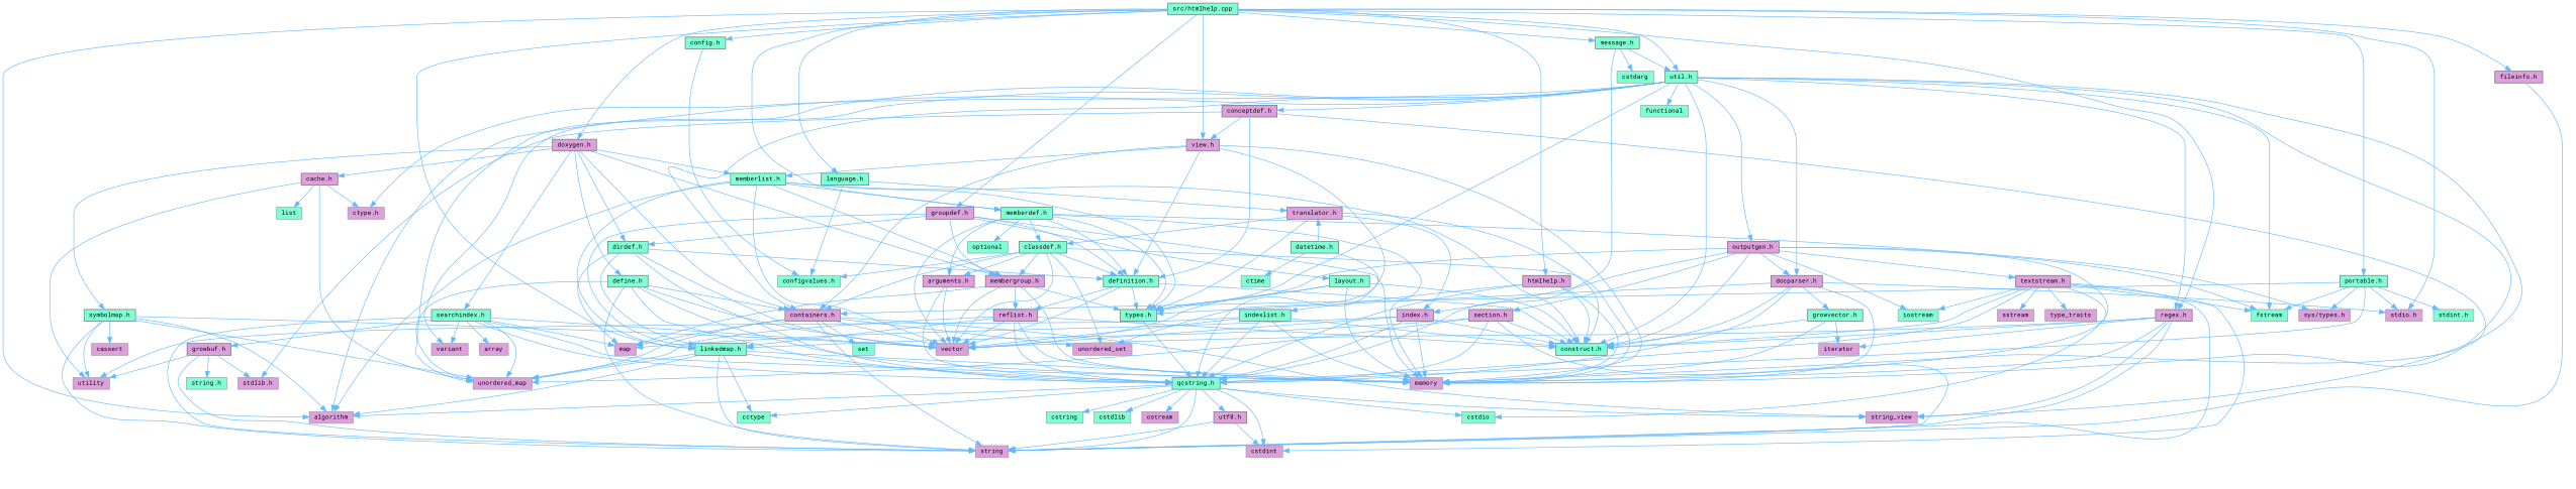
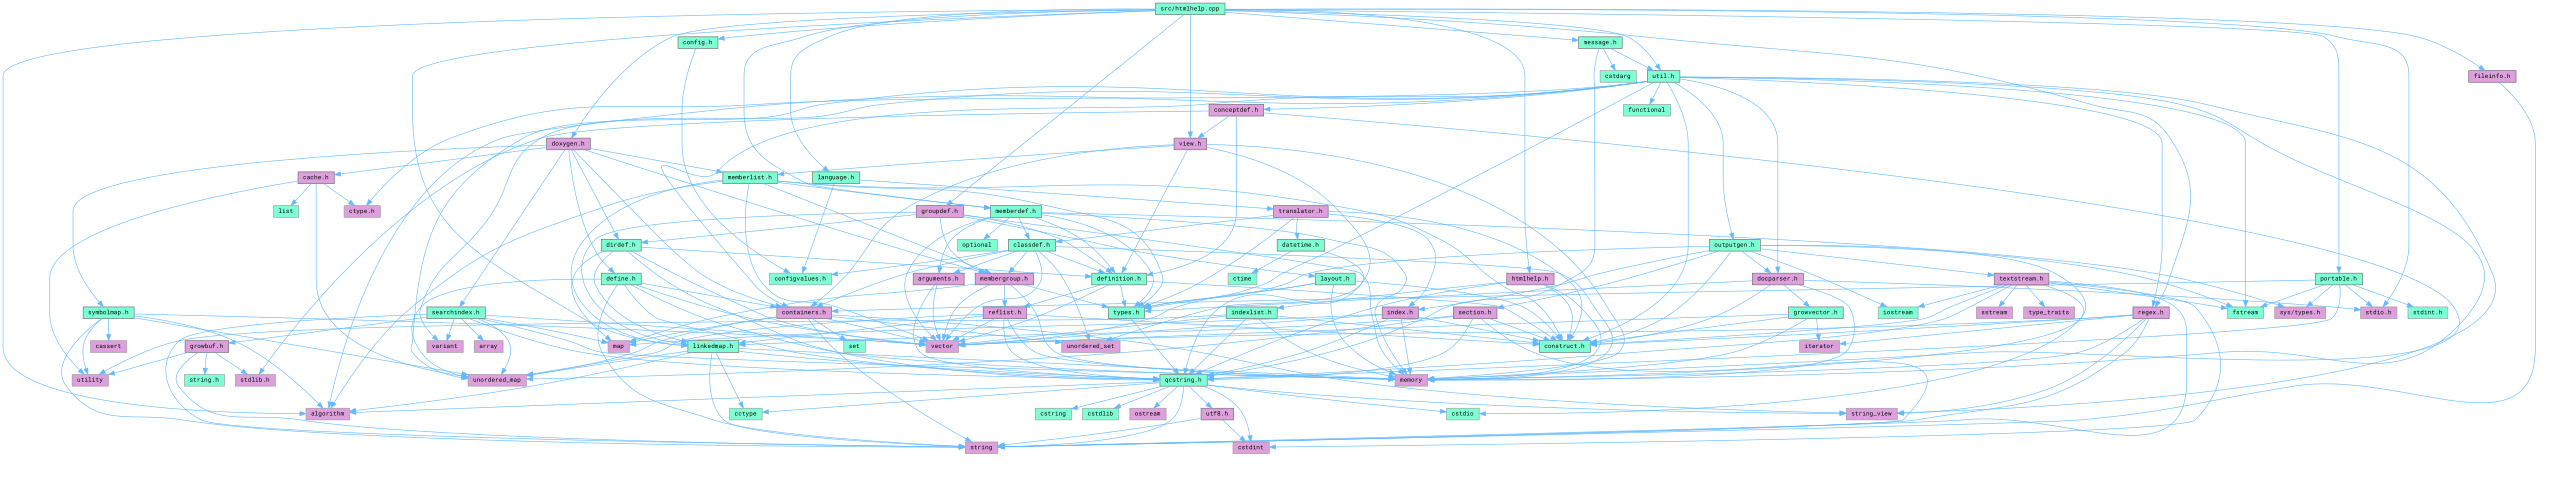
  digraph {
    fontname="Roboto Mono"
    node [color=grey40 fillcolor=plum fontname="Roboto Mono" fontsize=10 shape=box style=filled]
    edge [color=steelblue1 fontname="Roboto Mono" fontsize=10 labelfontname=Helvetica labelfontsize=10 style=solid]
    n1 [color=gray40 fillcolor=aquamarine fontcolor=black height=0.2 label="src/htmlhelp.cpp" width=0.4]
    n2 [color=grey60 height=0.2 label=algorithm width=0.4]
    n3 [color=grey60 height=0.2 label="stdio.h" width=0.4]
    n4 [height=0.2 label="htmlhelp.h" width=0.4]
    n5 [fillcolor=aquamarine height=0.2 label="config.h" width=0.4]
    n6 [fillcolor=aquamarine height=0.2 label="message.h" width=0.4]
    n7 [fillcolor=aquamarine height=0.2 label="util.h" width=0.4]
    n8 [fillcolor=aquamarine height=0.2 label="linkedmap.h" width=0.4]
    n9 [height=0.2 label="regex.h" width=0.4]
    n10 [height=0.2 label="view.h" width=0.4]
    n11 [fillcolor=aquamarine height=0.2 label="memberdef.h" width=0.4]
    n12 [height=0.2 label="doxygen.h" width=0.4]
    n13 [fillcolor=aquamarine height=0.2 label="language.h" width=0.4]
    n14 [fillcolor=aquamarine height=0.2 label="portable.h" width=0.4]
    n15 [height=0.2 label="groupdef.h" width=0.4]
    n16 [height=0.2 label="fileinfo.h" width=0.4]
    n17 [color=grey60 height=0.2 label="stdlib.h" width=0.4]
    n18 [color=grey60 height=0.2 label=memory width=0.4]
    n19 [fillcolor=aquamarine height=0.2 label="qcstring.h" width=0.4]
    n20 [fillcolor=aquamarine height=0.2 label="construct.h" width=0.4]
    n21 [fillcolor=aquamarine height=0.2 label="indexlist.h" width=0.4]
    n22 [color=grey60 fillcolor=aquamarine height=0.2 label="configvalues.h" width=0.4]
    n23 [color=grey60 fillcolor=aquamarine height=0.2 label=cstdarg width=0.4]
    n24 [color=grey60 height=0.2 label=string_view width=0.4]
    n25 [color=grey60 height=0.2 label=unordered_map width=0.4]
    n26 [color=grey60 fillcolor=aquamarine height=0.2 label=functional width=0.4]
    n27 [color=grey60 fillcolor=aquamarine height=0.2 label=fstream width=0.4]
    n28 [color=grey60 height=0.2 label=variant width=0.4]
    n29 [color=grey60 height=0.2 label="ctype.h" width=0.4]
    n30 [fillcolor=aquamarine height=0.2 label="types.h" width=0.4]
    n31 [height=0.2 label="docparser.h" width=0.4]
    n32 [height=0.2 label="containers.h" width=0.4]
-   n33 [height=0.2 label="outputgen.h" width=0.4]
+   n33 [fillcolor=aquamarine height=0.2 label="outputgen.h" width=0.4]
    n34 [height=0.2 label="conceptdef.h" width=0.4]
    n35 [color=grey60 height=0.2 label=string width=0.4]
    n36 [color=grey60 fillcolor=aquamarine height=0.2 label=cctype width=0.4]
    n37 [color=grey60 height=0.2 label=vector width=0.4]
    n38 [color=grey60 height=0.2 label=iterator width=0.4]
    n39 [color=grey60 height=0.2 label=unordered_set width=0.4]
    n40 [fillcolor=aquamarine height=0.2 label="definition.h" width=0.4]
    n41 [fillcolor=aquamarine height=0.2 label="memberlist.h" width=0.4]
    n42 [color=grey60 fillcolor=aquamarine height=0.2 label=optional width=0.4]
    n43 [color=grey60 height=0.2 label="sys/types.h" width=0.4]
    n44 [height=0.2 label="arguments.h" width=0.4]
    n45 [fillcolor=aquamarine height=0.2 label="classdef.h" width=0.4]
    n46 [height=0.2 label="membergroup.h" width=0.4]
    n47 [fillcolor=aquamarine height=0.2 label="dirdef.h" width=0.4]
    n48 [fillcolor=aquamarine height=0.2 label="define.h" width=0.4]
    n49 [height=0.2 label="cache.h" width=0.4]
    n50 [fillcolor=aquamarine height=0.2 label="symbolmap.h" width=0.4]
    n51 [fillcolor=aquamarine height=0.2 label="searchindex.h" width=0.4]
    n52 [height=0.2 label="translator.h" width=0.4]
    n53 [color=grey60 fillcolor=aquamarine height=0.2 label="stdint.h" width=0.4]
    n54 [fillcolor=aquamarine height=0.2 label="layout.h" width=0.4]
    n55 [color=grey60 fillcolor=aquamarine height=0.2 label=cstring width=0.4]
    n56 [color=grey60 fillcolor=aquamarine height=0.2 label=cstdio width=0.4]
    n57 [color=grey60 fillcolor=aquamarine height=0.2 label=cstdlib width=0.4]
    n58 [color=grey60 height=0.2 label=cstdint width=0.4]
    n59 [color=grey60 height=0.2 label=ostream width=0.4]
    n60 [height=0.2 label="utf8.h" width=0.4]
    n61 [color=grey60 height=0.2 label=utility width=0.4]
    n62 [fillcolor=aquamarine height=0.2 label="growvector.h" width=0.4]
    n63 [color=grey60 fillcolor=aquamarine height=0.2 label=set width=0.4]
    n64 [color=grey60 height=0.2 label=map width=0.4]
    n65 [color=grey60 fillcolor=aquamarine height=0.2 label=iostream width=0.4]
    n66 [height=0.2 label="index.h" width=0.4]
    n67 [height=0.2 label="section.h" width=0.4]
    n68 [height=0.2 label="textstream.h" width=0.4]
    n69 [color=grey60 height=0.2 label=sstream width=0.4]
    n70 [color=grey60 height=0.2 label=type_traits width=0.4]
    n71 [height=0.2 label="reflist.h" width=0.4]
    n72 [color=grey60 fillcolor=aquamarine height=0.2 label=list width=0.4]
    n73 [color=grey60 height=0.2 label=cassert width=0.4]
    n74 [color=grey60 height=0.2 label=array width=0.4]
    n75 [height=0.2 label="growbuf.h" width=0.4]
    n76 [color=grey60 fillcolor=aquamarine height=0.2 label="string.h" width=0.4]
    n77 [fillcolor=aquamarine height=0.2 label="datetime.h" width=0.4]
    n78 [color=grey60 fillcolor=aquamarine height=0.2 label=ctime width=0.4]
    n1 -> n2
    n1 -> n3
    n1 -> n4
    n1 -> n5
    n1 -> n6
    n1 -> n7
    n1 -> n8
    n1 -> n9
    n1 -> n10
    n1 -> n11
    n1 -> n12
    n1 -> n13
    n1 -> n14
    n1 -> n15
    n1 -> n16
    n4 -> n18
    n4 -> n19
    n4 -> n20
    n4 -> n21
    n5 -> n22
    n6 -> n7
    n6 -> n19
    n6 -> n23
    n7 -> n2
    n7 -> n9
    n7 -> n18
    n7 -> n20
    n7 -> n24
    n7 -> n25
    n7 -> n26
    n7 -> n27
    n7 -> n28
    n7 -> n29
    n7 -> n30
    n7 -> n31
    n7 -> n32
    n7 -> n33
    n7 -> n34
    n8 -> n2
    n8 -> n18
    n8 -> n19
    n8 -> n25
    n8 -> n35
    n8 -> n36
    n9 -> n18
    n9 -> n20
    n9 -> n24
    n9 -> n35
    n9 -> n37
    n9 -> n38
    n10 -> n18
    n10 -> n32
    n10 -> n39
    n10 -> n40
    n10 -> n41
    n11 -> n18
    n11 -> n30
    n11 -> n37
    n11 -> n40
    n11 -> n42
    n11 -> n43
    n11 -> n44
    n11 -> n45
    n12 -> n32
    n12 -> n41
    n12 -> n46
    n12 -> n47
    n12 -> n48
    n12 -> n49
    n12 -> n50
    n12 -> n51
    n13 -> n22
    n13 -> n52
    n14 -> n3
    n14 -> n19
    n14 -> n27
    n14 -> n32
    n14 -> n43
    n14 -> n53
    n15 -> n8
    n15 -> n18
    n15 -> n40
    n15 -> n46
    n15 -> n47
    n15 -> n54
    n16 -> n35
    n19 -> n2
    n19 -> n24
    n19 -> n35
    n19 -> n36
    n19 -> n55
    n19 -> n56
    n19 -> n57
    n19 -> n58
    n19 -> n59
    n19 -> n60
    n21 -> n18
    n21 -> n19
    n21 -> n20
    n21 -> n37
    n21 -> n61
    n30 -> n19
    n31 -> n3
    n31 -> n18
-   n31 -> n19
    n31 -> n20
    n31 -> n30
    n31 -> n62
    n32 -> n24
    n32 -> n25
    n32 -> n35
    n32 -> n37
    n32 -> n39
    n32 -> n63
    n32 -> n64
    n33 -> n18
    n33 -> n20
    n33 -> n27
    n33 -> n30
    n33 -> n31
    n33 -> n65
    n33 -> n66
    n33 -> n67
    n33 -> n68
    n34 -> n10
    n34 -> n17
    n34 -> n18
    n34 -> n40
    n40 -> n20
    n40 -> n30
    n40 -> n37
    n40 -> n71
    n41 -> n2
    n41 -> n8
    n41 -> n11
    n41 -> n20
    n41 -> n30
    n41 -> n37
    n41 -> n46
    n44 -> n19
    n44 -> n37
    n45 -> n18
    n45 -> n22
    n45 -> n32
    n45 -> n37
    n45 -> n39
    n45 -> n40
    n45 -> n44
    n45 -> n46
    n46 -> n18
    n46 -> n30
    n46 -> n37
    n46 -> n64
    n46 -> n71
    n47 -> n8
    n47 -> n19
    n47 -> n37
    n47 -> n40
    n47 -> n64
    n48 -> n18
    n48 -> n19
    n48 -> n25
    n48 -> n32
    n48 -> n35
    n48 -> n37
    n49 -> n25
    n49 -> n29
    n49 -> n61
    n49 -> n72
    n50 -> n2
    n50 -> n25
    n50 -> n35
    n50 -> n37
    n50 -> n61
    n50 -> n73
    n51 -> n18
    n51 -> n19
    n51 -> n25
    n51 -> n28
    n51 -> n35
    n51 -> n37
    n51 -> n64
    n51 -> n74
    n51 -> n75
    n52 -> n20
    n52 -> n30
    n52 -> n45
    n52 -> n66
-   n77 -> n52
+   n52 -> n77
    n54 -> n18
    n54 -> n20
    n54 -> n30
    n54 -> n37
    n60 -> n35
    n60 -> n58
    n62 -> n18
    n62 -> n20
+   n62 -> n37
    n62 -> n38
    n66 -> n18
    n66 -> n19
    n66 -> n20
    n66 -> n37
    n66 -> n64
    n67 -> n8
    n67 -> n19
    n67 -> n20
    n67 -> n25
    n67 -> n35
    n68 -> n19
    n68 -> n20
    n68 -> n27
    n68 -> n35
    n68 -> n56
    n68 -> n58
    n68 -> n65
    n68 -> n69
    n68 -> n70
    n71 -> n8
    n71 -> n18
    n71 -> n19
    n71 -> n20
    n71 -> n25
    n71 -> n37
    n75 -> n17
    n75 -> n35
    n75 -> n61
    n75 -> n76
    n77 -> n19
    n77 -> n78
  }
